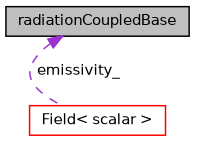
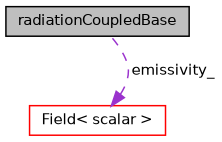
  digraph {
    node [fontname=Helvetica fontsize=10 shape=record]
    n1 [color=black fillcolor=grey75 fontcolor=black height=0.2 label=radiationCoupledBase style=filled width=0.4]
    n2 [color=red height=0.2 label="Field\< scalar \>" width=0.4]
-   n1 -> n2 [color=darkorchid3 dir=back fontname=Helvetica fontsize=10 label=" emissivity_" labelfontname=Helvetica labelfontsize=10 style=dashed]
+   n2 -> n1 [color=darkorchid3 dir=back fontname=Helvetica fontsize=10 label=" emissivity_" labelfontname=Helvetica labelfontsize=10 style=dashed]
  }
